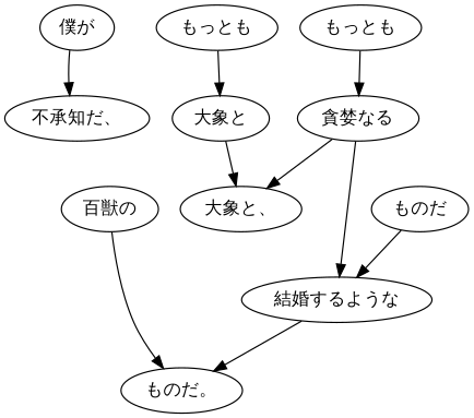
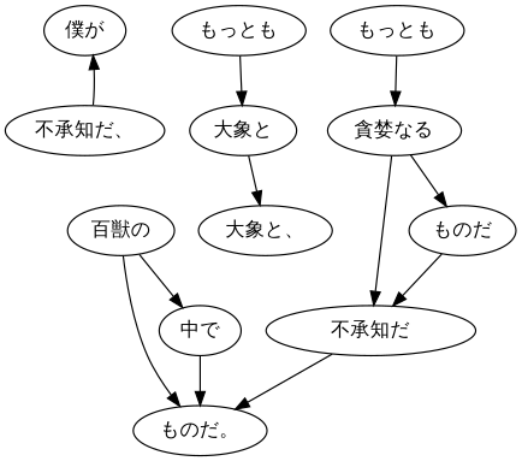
  digraph {
    fontname="Fira Sans"
    node [fontname="Fira Sans"]
    edge [fontname="Fira Sans"]
    n1 [label="僕が"]
    n2 [label="不承知だ、"]
    n3 [label="ものだ。"]
    n4 [label="百獣の"]
+   n5 [label="中で"]
    n6 [label="もっとも"]
    n7 [label="大象と"]
    n8 [label="大象と、"]
-   n9 [label="結婚するような"]
+   n9 [label="不承知だ"]
    n10 [label="もっとも"]
    n11 [label="貪婪なる"]
    n12 [label="ものだ"]
-   n1 -> n2
+   n2 -> n1
    n4 -> n3
+   n4 -> n5
+   n5 -> n3
    n6 -> n7
    n7 -> n8
    n9 -> n3
    n10 -> n11
    n11 -> n9
-   n11 -> n8
+   n11 -> n12
    n12 -> n9
  }
